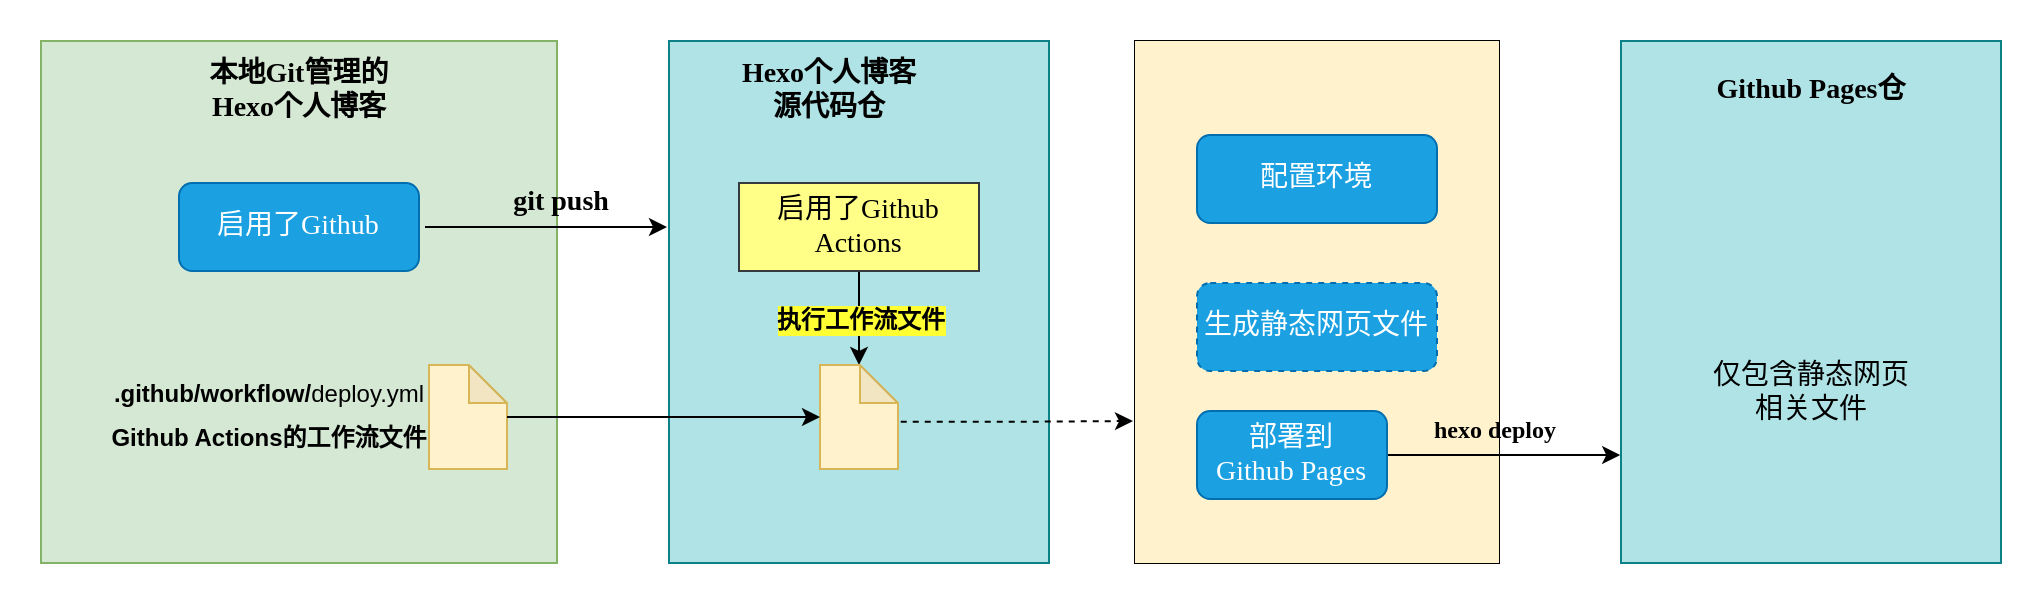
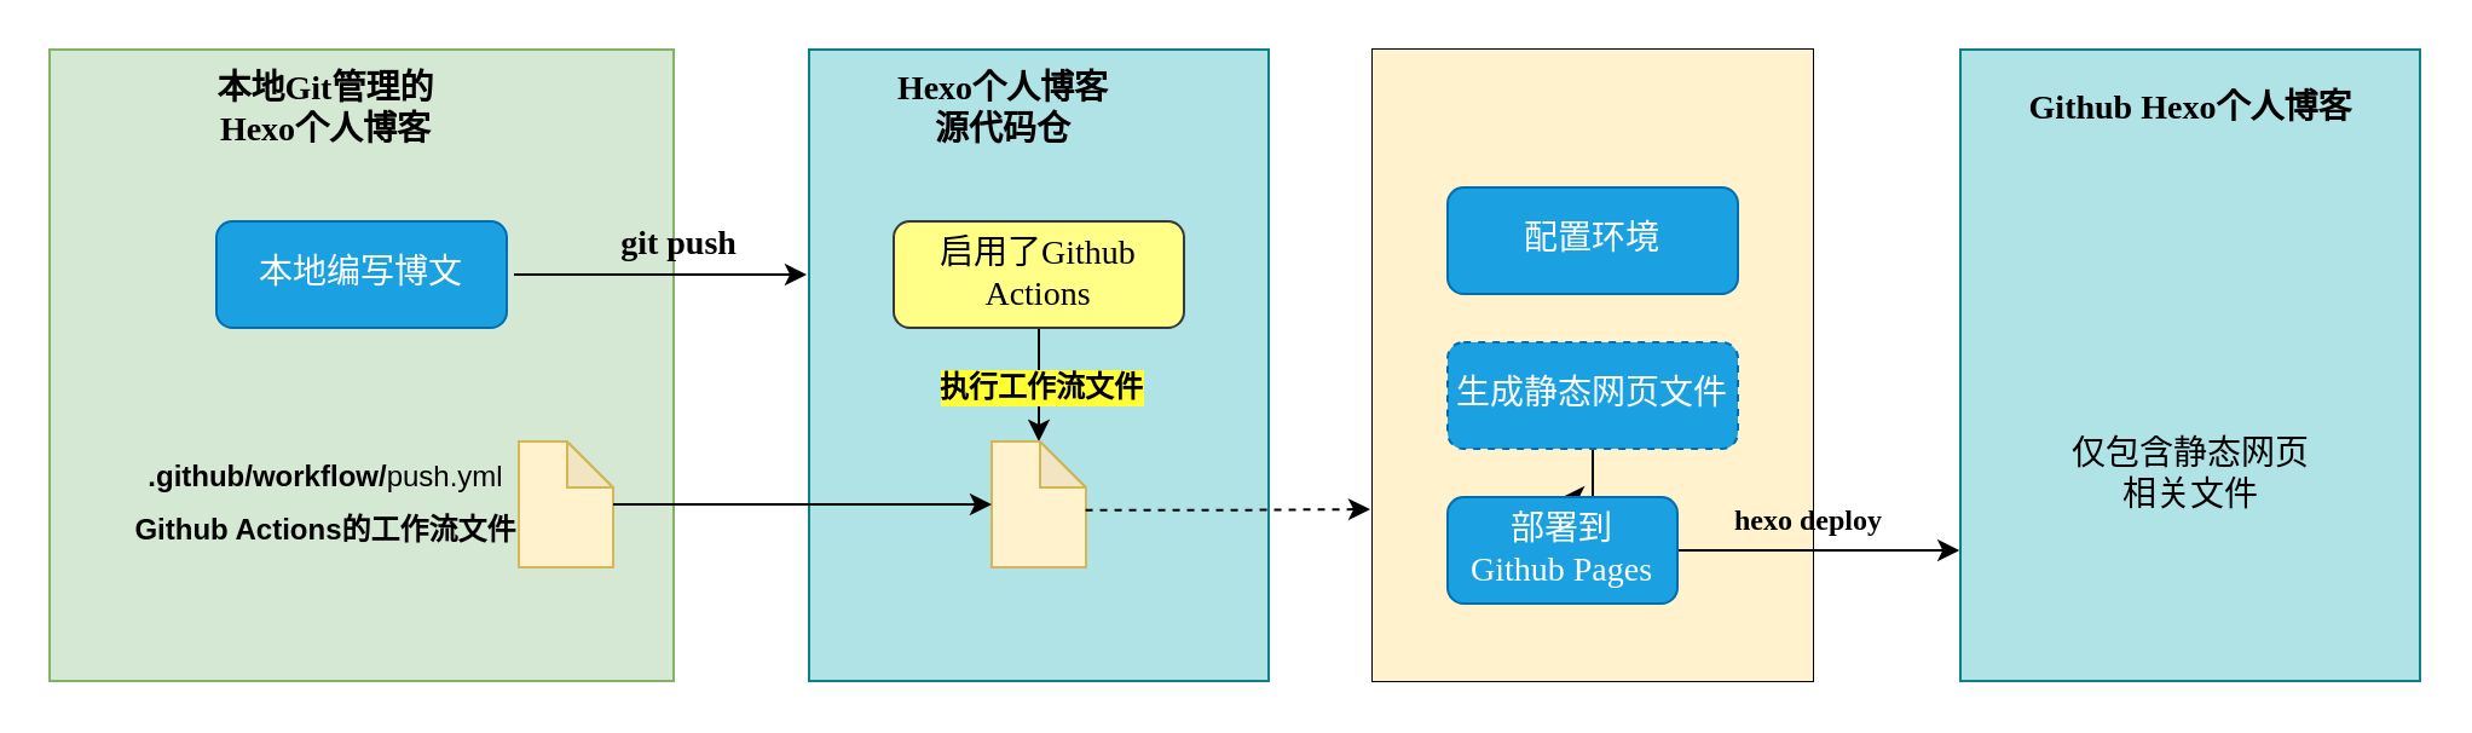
  <mxCell id="0" />
  <mxCell id="1" parent="0" />
  <mxCell id="2" value="" style="group" vertex="1" connectable="0" parent="1"><mxGeometry x="334" y="20" width="190" height="261" as="geometry" /></mxCell>
  <mxCell id="3" value="" style="group;fillColor=#b0e3e6;strokeColor=#0e8088;container=0;" vertex="1" connectable="0" parent="2"><mxGeometry width="190" height="261" as="geometry" /></mxCell>
  <mxCell id="4" style="edgeStyle=orthogonalEdgeStyle;rounded=0;orthogonalLoop=1;jettySize=auto;html=1;" edge="1" parent="2" source="6" target="8"><mxGeometry relative="1" as="geometry" /></mxCell>
  <mxCell id="5" value="&lt;b&gt;&lt;font style=&quot;font-size: 12px;&quot; face=&quot;MesloLGS NF&quot;&gt;执行工作流文件&lt;/font&gt;&lt;/b&gt;" style="edgeLabel;html=1;align=center;verticalAlign=middle;resizable=0;points=[];labelBackgroundColor=#FFFF33;labelBorderColor=none;" vertex="1" connectable="0" parent="4"><mxGeometry x="-0.287" y="1" relative="1" as="geometry"><mxPoint x="-1" y="7" as="offset" /></mxGeometry></mxCell>
- <mxCell id="6" value="&lt;span&gt;&lt;font face=&quot;MesloLGS NF&quot; style=&quot;font-size: 14px; color: rgb(0, 0, 0);&quot;&gt;启用了Github Actions&lt;/font&gt;&lt;/span&gt;" style="whiteSpace=wrap;html=1;fillColor=#ffff88;strokeColor=#36393d;rounded=0;" vertex="1" parent="2"><mxGeometry x="35" y="71" width="120" height="44" as="geometry" /></mxCell>
+ <mxCell id="6" value="&lt;span&gt;&lt;font face=&quot;MesloLGS NF&quot; style=&quot;font-size: 14px; color: rgb(0, 0, 0);&quot;&gt;启用了Github Actions&lt;/font&gt;&lt;/span&gt;" style="whiteSpace=wrap;html=1;rounded=1;fillColor=#ffff88;strokeColor=#36393d;" vertex="1" parent="2"><mxGeometry x="35" y="71" width="120" height="44" as="geometry" /></mxCell>
  <mxCell id="7" value="&lt;div&gt;&lt;div&gt;&lt;span style=&quot;background-color: transparent; font-size: 14px;&quot;&gt;&lt;font face=&quot;MesloLGS NF&quot;&gt;&lt;b&gt;Hexo个人博客&lt;/b&gt;&lt;/font&gt;&lt;/span&gt;&lt;/div&gt;&lt;div&gt;&lt;font face=&quot;MesloLGS NF&quot;&gt;&lt;span style=&quot;font-size: 14px;&quot;&gt;&lt;b&gt;源代码仓&lt;/b&gt;&lt;/span&gt;&lt;/font&gt;&lt;br&gt;&lt;/div&gt;&lt;/div&gt;" style="text;html=1;align=center;verticalAlign=middle;whiteSpace=wrap;rounded=0;" vertex="1" parent="2"><mxGeometry x="2.52" y="2.35" width="154.96" height="46.05" as="geometry" /></mxCell>
  <mxCell id="8" value="" style="shape=note;whiteSpace=wrap;html=1;backgroundOutline=1;darkOpacity=0.05;fillColor=#fff2cc;strokeColor=#d6b656;size=19;" vertex="1" parent="2"><mxGeometry x="75.5" y="162" width="39" height="52" as="geometry" /></mxCell>
  <mxCell id="9" value="" style="group" vertex="1" connectable="0" parent="1"><mxGeometry x="20" y="20" width="258" height="261" as="geometry" /></mxCell>
  <mxCell id="10" value="" style="group;fillColor=#d5e8d4;strokeColor=#82b366;container=0;" vertex="1" connectable="0" parent="9"><mxGeometry width="258" height="261" as="geometry" /></mxCell>
- <mxCell id="11" value="&lt;font face=&quot;MesloLGS NF&quot; style=&quot;font-size: 14px;&quot;&gt;启用了Github&lt;/font&gt;" style="whiteSpace=wrap;html=1;rounded=1;fillColor=#1ba1e2;fontColor=#ffffff;strokeColor=#006EAF;" vertex="1" parent="9"><mxGeometry x="69" y="71" width="120" height="44" as="geometry" /></mxCell>
- <mxCell id="12" value="&lt;b&gt;&lt;font face=&quot;MesloLGS NF&quot; style=&quot;font-size: 14px;&quot;&gt;本地&lt;/font&gt;&lt;/b&gt;&lt;b style=&quot;background-color: transparent; color: light-dark(rgb(0, 0, 0), rgb(255, 255, 255));&quot;&gt;&lt;font face=&quot;MesloLGS NF&quot; style=&quot;font-size: 14px;&quot;&gt;Git管理的&lt;/font&gt;&lt;/b&gt;&lt;div&gt;&lt;div&gt;&lt;div&gt;&lt;b&gt;&lt;font face=&quot;MesloLGS NF&quot; style=&quot;font-size: 14px;&quot;&gt;Hexo个人博客&lt;/font&gt;&lt;/b&gt;&lt;/div&gt;&lt;/div&gt;&lt;/div&gt;" style="text;html=1;align=center;verticalAlign=middle;whiteSpace=wrap;rounded=0;" vertex="1" parent="9"><mxGeometry x="51.52" y="2.35" width="154.96" height="46.05" as="geometry" /></mxCell>
+ <mxCell id="11" value="&lt;font face=&quot;MesloLGS NF&quot; style=&quot;font-size: 14px;&quot;&gt;本地编写博文&lt;/font&gt;" style="whiteSpace=wrap;html=1;rounded=1;fillColor=#1ba1e2;fontColor=#ffffff;strokeColor=#006EAF;" vertex="1" parent="9"><mxGeometry x="69" y="71" width="120" height="44" as="geometry" /></mxCell>
+ <mxCell id="12" value="&lt;b&gt;&lt;font face=&quot;MesloLGS NF&quot; style=&quot;font-size: 14px;&quot;&gt;本地&lt;/font&gt;&lt;/b&gt;&lt;b style=&quot;background-color: transparent; color: light-dark(rgb(0, 0, 0), rgb(255, 255, 255));&quot;&gt;&lt;font face=&quot;MesloLGS NF&quot; style=&quot;font-size: 14px;&quot;&gt;Git管理的&lt;/font&gt;&lt;/b&gt;&lt;div&gt;&lt;div&gt;&lt;div&gt;&lt;b&gt;&lt;font face=&quot;MesloLGS NF&quot; style=&quot;font-size: 14px;&quot;&gt;Hexo个人博客&lt;/font&gt;&lt;/b&gt;&lt;/div&gt;&lt;/div&gt;&lt;/div&gt;" style="text;html=1;align=center;verticalAlign=middle;whiteSpace=wrap;rounded=0;" vertex="1" parent="9"><mxGeometry x="36.52" y="2.35" width="154.96" height="46.05" as="geometry" /></mxCell>
  <mxCell id="13" value="" style="group" vertex="1" connectable="0" parent="9"><mxGeometry x="25" y="162" width="208" height="52" as="geometry" /></mxCell>
  <mxCell id="14" value="" style="shape=note;whiteSpace=wrap;html=1;backgroundOutline=1;darkOpacity=0.05;fillColor=#fff2cc;strokeColor=#d6b656;size=19;" vertex="1" parent="13"><mxGeometry x="169" width="39" height="52" as="geometry" /></mxCell>
- <mxCell id="15" value="&lt;div&gt;&lt;b&gt;.github/workflow/&lt;/b&gt;deploy.yml&lt;/div&gt;&lt;div&gt;&lt;font style=&quot;font-size: 5px;&quot;&gt;&lt;br&gt;&lt;/font&gt;&lt;/div&gt;&lt;div style=&quot;line-height: 0%;&quot;&gt;&lt;b&gt;Github Actions的工作流文件&lt;/b&gt;&lt;/div&gt;" style="text;html=1;align=center;verticalAlign=middle;whiteSpace=wrap;rounded=0;" vertex="1" parent="13"><mxGeometry width="179" height="47" as="geometry" /></mxCell>
+ <mxCell id="15" value="&lt;div&gt;&lt;b&gt;.github/workflow/&lt;/b&gt;push.yml&lt;/div&gt;&lt;div&gt;&lt;font style=&quot;font-size: 5px;&quot;&gt;&lt;br&gt;&lt;/font&gt;&lt;/div&gt;&lt;div style=&quot;line-height: 0%;&quot;&gt;&lt;b&gt;Github Actions的工作流文件&lt;/b&gt;&lt;/div&gt;" style="text;html=1;align=center;verticalAlign=middle;whiteSpace=wrap;rounded=0;" vertex="1" parent="13"><mxGeometry width="179" height="47" as="geometry" /></mxCell>
  <mxCell id="16" value="" style="edgeStyle=orthogonalEdgeStyle;rounded=0;orthogonalLoop=1;jettySize=auto;html=1;" edge="1" parent="1"><mxGeometry relative="1" as="geometry"><mxPoint x="212" y="113" as="sourcePoint" /><mxPoint x="333" y="113" as="targetPoint" /><Array as="points"><mxPoint x="333" y="113" /></Array></mxGeometry></mxCell>
  <mxCell id="17" value="&lt;b&gt;&lt;font face=&quot;MesloLGS NF&quot; style=&quot;font-size: 14px;&quot;&gt;git push&lt;/font&gt;&lt;/b&gt;" style="edgeLabel;html=1;align=center;verticalAlign=middle;resizable=0;points=[];labelBackgroundColor=none;" vertex="1" connectable="0" parent="16"><mxGeometry x="0.248" y="5" relative="1" as="geometry"><mxPoint x="-9" y="-8" as="offset" /></mxGeometry></mxCell>
  <mxCell id="18" style="edgeStyle=orthogonalEdgeStyle;rounded=0;orthogonalLoop=1;jettySize=auto;html=1;entryX=0;entryY=0.5;entryDx=0;entryDy=0;entryPerimeter=0;flowAnimation=0;" edge="1" parent="1" source="14" target="8"><mxGeometry relative="1" as="geometry" /></mxCell>
  <mxCell id="19" style="edgeStyle=orthogonalEdgeStyle;rounded=0;orthogonalLoop=1;jettySize=auto;html=1;flowAnimation=1;dashed=1;exitX=0.967;exitY=0.546;exitDx=0;exitDy=0;exitPerimeter=0;" edge="1" parent="1" source="8"><mxGeometry relative="1" as="geometry"><mxPoint x="263" y="218" as="sourcePoint" /><mxPoint x="566" y="210" as="targetPoint" /></mxGeometry></mxCell>
  <mxCell id="20" value="" style="group;strokeColor=default;" vertex="1" connectable="0" parent="1"><mxGeometry x="567" y="20" width="182" height="261" as="geometry" /></mxCell>
  <mxCell id="21" value="" style="group;fillColor=#fff2cc;strokeColor=none;container=0;" vertex="1" connectable="0" parent="20"><mxGeometry width="182" height="261" as="geometry" /></mxCell>
- <mxCell id="22" value="&lt;font face=&quot;MesloLGS NF&quot;&gt;&lt;span style=&quot;font-size: 14px;&quot;&gt;配置环境&lt;/span&gt;&lt;/font&gt;" style="whiteSpace=wrap;html=1;rounded=1;fillColor=#1ba1e2;fontColor=#ffffff;strokeColor=#006EAF;" vertex="1" parent="20"><mxGeometry x="31" y="47" width="120" height="44" as="geometry" /></mxCell>
+ <mxCell id="22" value="&lt;font face=&quot;MesloLGS NF&quot;&gt;&lt;span style=&quot;font-size: 14px;&quot;&gt;配置环境&lt;/span&gt;&lt;/font&gt;" style="whiteSpace=wrap;html=1;rounded=1;fillColor=#1ba1e2;fontColor=#ffffff;strokeColor=#006EAF;" vertex="1" parent="20"><mxGeometry x="31" y="57" width="120" height="44" as="geometry" /></mxCell>
+ <mxCell id="23" style="edgeStyle=orthogonalEdgeStyle;rounded=0;orthogonalLoop=1;jettySize=auto;html=1;exitX=0.5;exitY=1;exitDx=0;exitDy=0;" edge="1" parent="20" source="24" target="27"><mxGeometry relative="1" as="geometry" /></mxCell>
  <mxCell id="24" value="&lt;font face=&quot;MesloLGS NF&quot;&gt;&lt;span style=&quot;font-size: 14px;&quot;&gt;生成静态网页文件&lt;/span&gt;&lt;/font&gt;" style="whiteSpace=wrap;html=1;rounded=1;fillColor=#1ba1e2;fontColor=#ffffff;strokeColor=#006EAF;dashed=1;" vertex="1" parent="20"><mxGeometry x="31" y="121" width="120" height="44" as="geometry" /></mxCell>
  <mxCell id="25" style="edgeStyle=orthogonalEdgeStyle;rounded=0;orthogonalLoop=1;jettySize=auto;html=1;exitX=1;exitY=0.5;exitDx=0;exitDy=0;" edge="1" parent="20" source="27"><mxGeometry relative="1" as="geometry"><mxPoint x="242.6" y="207" as="targetPoint" /></mxGeometry></mxCell>
  <mxCell id="26" value="&lt;font style=&quot;font-size: 12px;&quot; face=&quot;MesloLGS NF&quot;&gt;hexo deploy&lt;/font&gt;" style="edgeLabel;html=1;align=center;verticalAlign=middle;resizable=0;points=[];labelBackgroundColor=none;fontStyle=1" vertex="1" connectable="0" parent="25"><mxGeometry x="-0.131" y="3" relative="1" as="geometry"><mxPoint x="2" y="-10" as="offset" /></mxGeometry></mxCell>
  <mxCell id="27" value="&lt;font face=&quot;MesloLGS NF&quot;&gt;&lt;span style=&quot;font-size: 14px;&quot;&gt;部署到&lt;/span&gt;&lt;/font&gt;&lt;div&gt;&lt;font face=&quot;MesloLGS NF&quot;&gt;&lt;span style=&quot;font-size: 14px;&quot;&gt;Github Pages&lt;/span&gt;&lt;/font&gt;&lt;/div&gt;" style="whiteSpace=wrap;html=1;rounded=1;fillColor=#1ba1e2;fontColor=#ffffff;strokeColor=#006EAF;" vertex="1" parent="20"><mxGeometry x="31" y="185" width="95" height="44" as="geometry" /></mxCell>
  <mxCell id="28" value="" style="group" vertex="1" connectable="0" parent="1"><mxGeometry x="810" y="20" width="190" height="261" as="geometry" /></mxCell>
  <mxCell id="29" value="" style="group;fillColor=#b0e3e6;strokeColor=#0e8088;container=0;" vertex="1" connectable="0" parent="28"><mxGeometry width="190" height="261" as="geometry" /></mxCell>
- <mxCell id="30" value="&lt;div&gt;&lt;div&gt;&lt;font face=&quot;MesloLGS NF&quot;&gt;&lt;span style=&quot;font-size: 14px;&quot;&gt;&lt;b&gt;Github Pages仓&lt;/b&gt;&lt;/span&gt;&lt;/font&gt;&lt;br&gt;&lt;/div&gt;&lt;/div&gt;" style="text;html=1;align=center;verticalAlign=middle;whiteSpace=wrap;rounded=0;" vertex="1" parent="28"><mxGeometry x="17.52" y="2.35" width="154.96" height="46.05" as="geometry" /></mxCell>
+ <mxCell id="30" value="&lt;div&gt;&lt;div&gt;&lt;font face=&quot;MesloLGS NF&quot;&gt;&lt;span style=&quot;font-size: 14px;&quot;&gt;&lt;b&gt;Github Hexo个人博客&lt;/b&gt;&lt;/span&gt;&lt;/font&gt;&lt;br&gt;&lt;/div&gt;&lt;/div&gt;" style="text;html=1;align=center;verticalAlign=middle;whiteSpace=wrap;rounded=0;" vertex="1" parent="28"><mxGeometry x="17.52" y="2.35" width="154.96" height="46.05" as="geometry" /></mxCell>
  <mxCell id="31" value="&lt;div&gt;&lt;div&gt;&lt;div&gt;&lt;font face=&quot;MesloLGS NF&quot;&gt;&lt;span style=&quot;font-size: 14px;&quot;&gt;仅包含静态网页&lt;/span&gt;&lt;/font&gt;&lt;/div&gt;&lt;div&gt;&lt;font face=&quot;MesloLGS NF&quot;&gt;&lt;span style=&quot;font-size: 14px;&quot;&gt;相关文件&lt;/span&gt;&lt;/font&gt;&lt;/div&gt;&lt;/div&gt;&lt;/div&gt;" style="text;html=1;align=center;verticalAlign=middle;whiteSpace=wrap;rounded=0;" vertex="1" parent="28"><mxGeometry x="17.52" y="153" width="154.96" height="46.05" as="geometry" /></mxCell>
